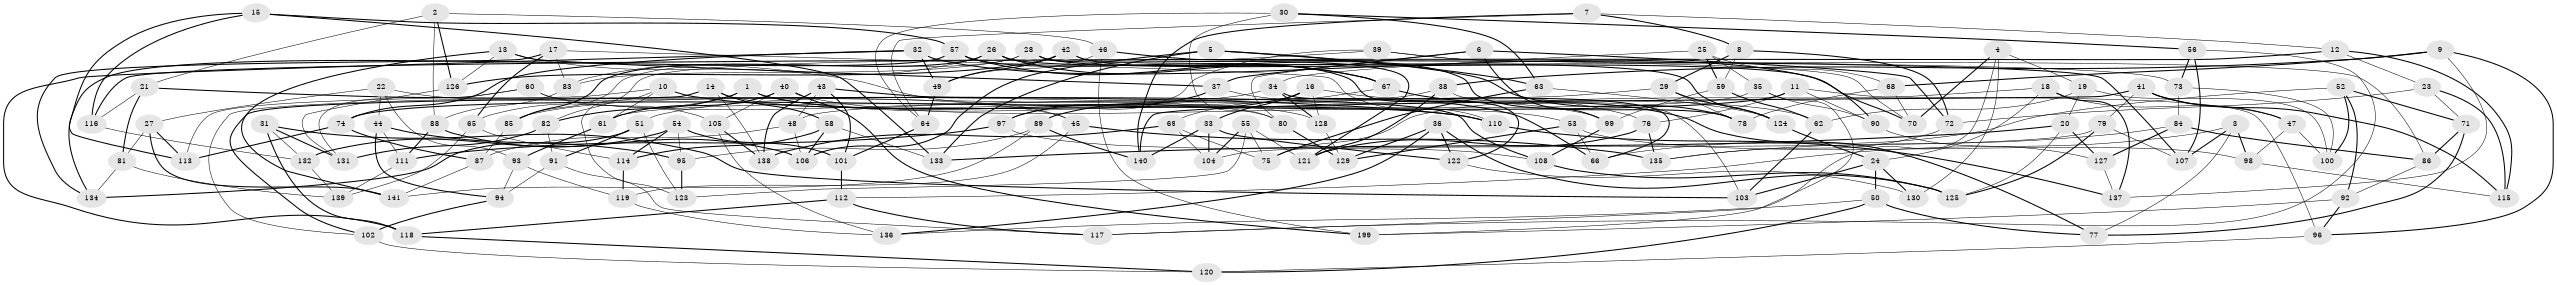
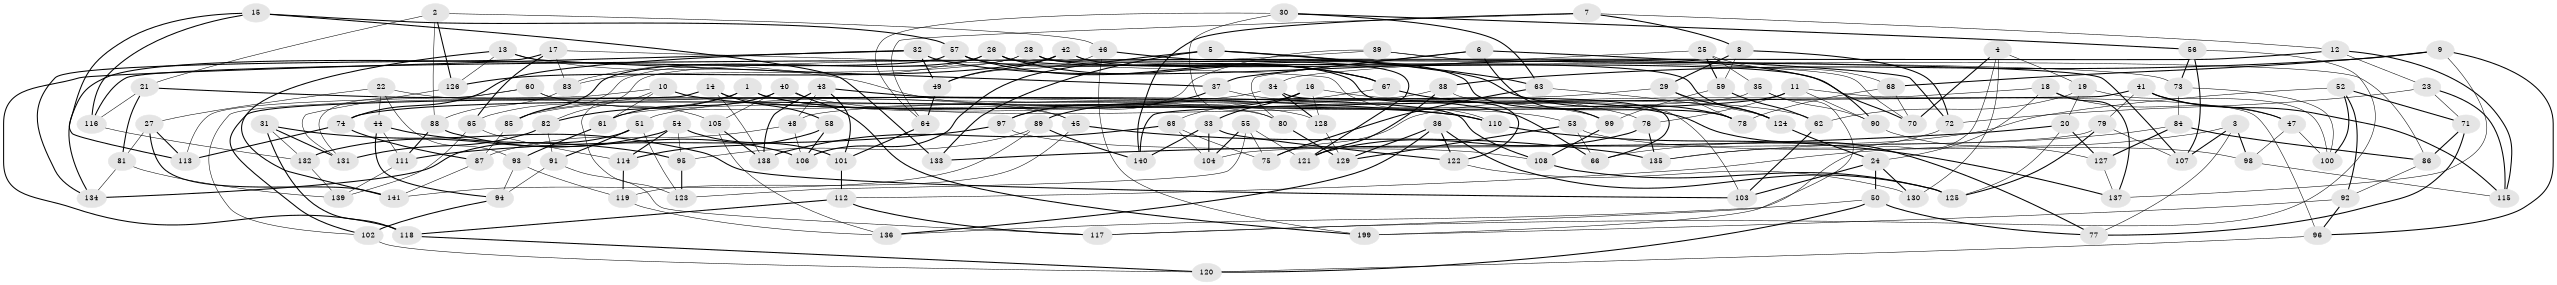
  graph {
    node [color=gray90 style=filled]
    edge [style=bold]
    1
    65
    66
    82
    99
    114
    139
    131
    91
    108
    2
    21
    46
    88
    126
    110
    116
    81
    107
    49
    n21 [label=199]
    106
    111
    3
    77
    98
    112
    115
    117
    118
    4
    19
    70
    130
    62
    20
    100
    5
    63
    78
    133
    75
    124
    6
    37
    72
    80
    76
    97
    135
    129
    7
    8
    12
    64
    140
    29
    59
    23
    101
    48
    9
    38
    68
    96
    137
    103
    121
    51
    120
    10
    61
    102
    123
    93
    11
    74
    90
    113
    87
    127
    71
    132
    13
    45
    141
    119
    14
    58
    128
    138
    15
    57
    134
    67
    122
    16
    33
    89
    104
    95
    17
    83
    18
    24
    47
    50
    125
    22
    27
    44
    94
    86
    136
    25
    34
    35
    85
    26
    69
    28
    30
    56
    73
    31
    32
    36
    39
    84
    40
    53
    105
    41
    79
    42
    92
    43
    52
    54
    55
    60
    1 -- 65 [style=solid]
    1 -- 66
    1 -- 82
    1 -- 99 [style=solid]
    65 -- 114 [style=solid]
    65 -- 139 [style=solid]
    82 -- 131
    82 -- 91 [style=solid]
    99 -- 108
    114 -- 119
    91 -- 117 [style=solid]
    91 -- 94 [style=solid]
    108 -- 125
    2 -- 21 [style=solid]
    2 -- 46 [style=solid]
    2 -- 88 [style=solid]
    2 -- 126
    21 -- 110
    21 -- 116 [style=solid]
    21 -- 81
    46 -- 107
    46 -- 49 [style=solid]
    46 -- n21 [style=solid]
    88 -- 106
    88 -- 111
    126 -- 131 [style=solid]
    110 -- 137
    116 -- 132 [style=solid]
    81 -- 139 [style=solid]
    81 -- 134 [style=solid]
    49 -- 64
    111 -- 139 [style=solid]
    3 -- 107
    3 -- 77 [style=solid]
    3 -- 98
    3 -- 112 [style=solid]
    98 -- 115 [style=solid]
    112 -- 117
    112 -- 118
    118 -- 120
    4 -- 117 [style=solid]
    4 -- 19 [style=solid]
    4 -- 70
    4 -- 130 [style=solid]
    19 -- 62 [style=solid]
    19 -- 20 [style=solid]
    19 -- 100 [style=solid]
    62 -- 103
    20 -- 133
    20 -- 127
    20 -- 125 [style=solid]
    5 -- 106
    5 -- 63
    5 -- 78
    5 -- 133
    63 -- 75
    63 -- 124 [style=solid]
    124 -- 24
    6 -- 99
    6 -- 37
    6 -- 72
    6 -- 80 [style=solid]
    37 -- 76 [style=solid]
    37 -- 97
    72 -- 135 [style=solid]
    80 -- 129
    76 -- 135
    76 -- 121
    97 -- 108 [style=solid]
    97 -- 111
    7 -- 8
    7 -- 12 [style=solid]
    7 -- 64 [style=solid]
    7 -- 140
    8 -- 72
    8 -- 29
    8 -- 59 [style=solid]
    12 -- 116
    12 -- 115
    12 -- 23 [style=solid]
    64 -- 101
    29 -- 78 [style=solid]
    29 -- 124
    29 -- 48 [style=solid]
    59 -- 99 [style=solid]
    59 -- 62
    23 -- 115
    23 -- 72 [style=solid]
    23 -- 71 [style=solid]
    101 -- 112
    48 -- 106 [style=solid]
    48 -- 87 [style=solid]
    9 -- 38
    9 -- 68
    9 -- 96
    9 -- 137 [style=solid]
    38 -- 103 [style=solid]
    38 -- 121
    38 -- 51 [style=solid]
    68 -- 70 [style=solid]
    68 -- 78 [style=solid]
    96 -- 120 [style=solid]
    51 -- 91
    51 -- 123 [style=solid]
    51 -- 134
    10 -- 110
    10 -- 61 [style=solid]
    10 -- 102 [style=solid]
    10 -- 123 [style=solid]
    61 -- 93
    102 -- 120 [style=solid]
    93 -- 119 [style=solid]
    93 -- 94 [style=solid]
    11 -- 76 [style=solid]
    11 -- 96 [style=solid]
    11 -- 74
    11 -- 90 [style=solid]
    74 -- 113
    74 -- 87
    90 -- 127 [style=solid]
    87 -- 141 [style=solid]
    127 -- 137 [style=solid]
    71 -- 77
    71 -- 86
    132 -- 139 [style=solid]
    13 -- 126 [style=solid]
    13 -- 37
    13 -- 45 [style=solid]
    13 -- 141
    45 -- 135
    45 -- 119 [style=solid]
    119 -- 136 [style=solid]
    14 -- 102
    14 -- 58
    14 -- 128 [style=solid]
    14 -- 138 [style=solid]
    58 -- 114
    58 -- 106
-   58 -- 133 [style=solid]
    128 -- 129 [style=solid]
    15 -- 116
    15 -- 133
    15 -- 113
    15 -- 57
    57 -- 134
    57 -- 67
    57 -- 122
    67 -- 77
    67 -- 69 [style=solid]
    122 -- 130 [style=solid]
    16 -- 62 [style=solid]
    16 -- 128 [style=solid]
    16 -- 33
    16 -- 89
    33 -- 140
    33 -- 122
    33 -- 104
    89 -- 140
    89 -- 141 [style=solid]
    89 -- 95 [style=solid]
    95 -- 123
    17 -- 65
    17 -- 110 [style=solid]
    17 -- 134
    17 -- 83 [style=solid]
    83 -- 88 [style=solid]
    18 -- 75 [style=solid]
    18 -- 137
    18 -- 24 [style=solid]
    18 -- 47 [style=solid]
    24 -- 130
    24 -- 103
    24 -- 50
    47 -- 98 [style=solid]
    47 -- 100 [style=solid]
    50 -- 77
    50 -- 120
    50 -- 136 [style=solid]
    22 -- 93 [style=solid]
    22 -- 45 [style=solid]
    22 -- 27 [style=solid]
    22 -- 44 [style=solid]
    27 -- 81 [style=solid]
    27 -- 113
    27 -- 141
    44 -- 111 [style=solid]
    44 -- 95
    44 -- 94
    94 -- 102
    86 -- 92 [style=solid]
    25 -- 59
    25 -- 68 [style=solid]
    25 -- 34 [style=solid]
    25 -- 35 [style=solid]
    34 -- 66
    34 -- 128
    34 -- 85 [style=solid]
    35 -- n21 [style=solid]
    35 -- 61 [style=solid]
    35 -- 90 [style=solid]
    85 -- 87 [style=solid]
    26 -- 124
    26 -- 67
    26 -- 83 [style=solid]
    26 -- 85
    69 -- 75 [style=solid]
    69 -- 138
    69 -- 104 [style=solid]
    28 -- 121
    28 -- 90
    28 -- 83 [style=solid]
    28 -- 85 [style=solid]
    30 -- 63
    30 -- 80 [style=solid]
    30 -- 64 [style=solid]
    30 -- 56
    56 -- 107
    56 -- 117 [style=solid]
    56 -- 73
    73 -- 100 [style=solid]
    73 -- 84 [style=solid]
    31 -- 131
    31 -- 118
    31 -- 103
    31 -- 132 [style=solid]
    32 -- 49
    32 -- 118
    32 -- 70
    32 -- 74
    36 -- 129
    36 -- 122
    36 -- 125
    36 -- 136
    39 -- 82 [style=solid]
    39 -- 70 [style=solid]
    39 -- 97 [style=solid]
    39 -- 73 [style=solid]
    84 -- 135 [style=solid]
    84 -- 127
    84 -- 86
    40 -- n21
    40 -- 61
    40 -- 53 [style=solid]
    40 -- 105 [style=solid]
    53 -- 66 [style=solid]
    53 -- 98 [style=solid]
    53 -- 129
    105 -- 138
    105 -- 136 [style=solid]
    41 -- 115
    41 -- 140
    41 -- 47
    41 -- 79 [style=solid]
    79 -- 107 [style=solid]
    79 -- 104 [style=solid]
    79 -- 125
    42 -- 126
    42 -- 49
    42 -- 78
    42 -- 86 [style=solid]
    92 -- n21 [style=solid]
    92 -- 96
    43 -- 108
    43 -- 101
    43 -- 48 [style=solid]
    43 -- 138
    52 -- 66 [style=solid]
    52 -- 100
    52 -- 71
    52 -- 92
    54 -- 114
    54 -- 101
    54 -- 132
    54 -- 95 [style=solid]
    55 -- 75 [style=solid]
    55 -- 121 [style=solid]
    55 -- 123 [style=solid]
    55 -- 104
    60 -- 131 [style=solid]
    60 -- 80 [style=solid]
    60 -- 113 [style=solid]
    60 -- 105 [style=solid]
  }
